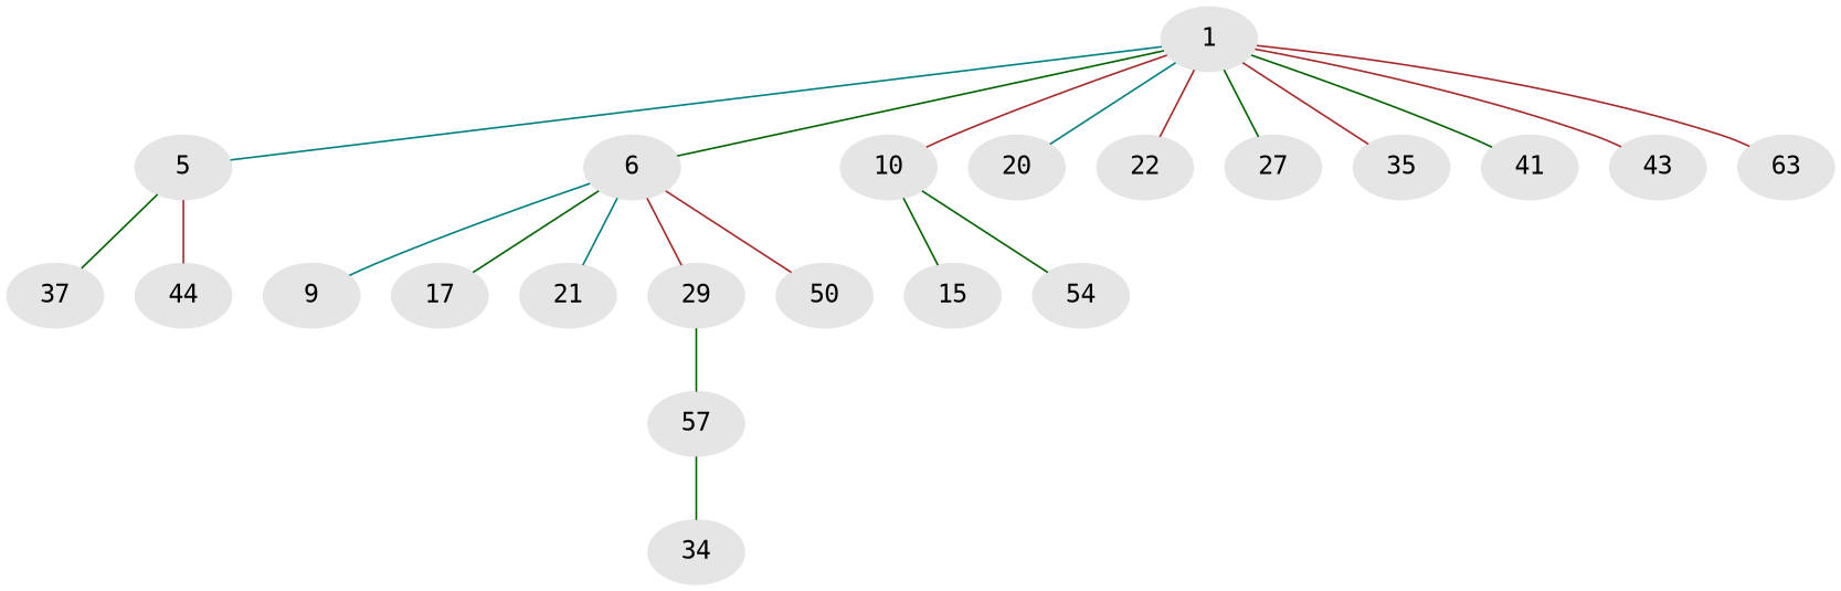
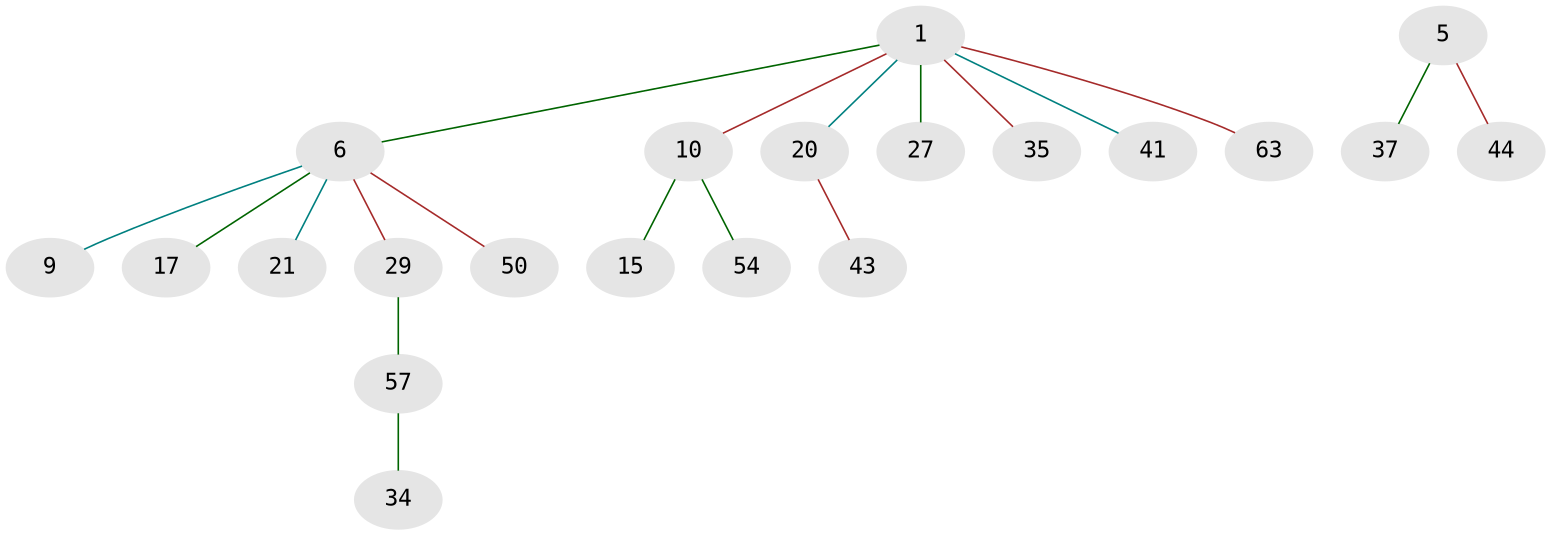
  graph {
    fontname="DejaVu Sans Mono"
    node [color=gray90 fontname="DejaVu Sans Mono" style=filled]
    edge [color=darkgreen fontname="DejaVu Sans Mono"]
    1 [super="+2+13+3"]
    5 [super="+71+14+8"]
    6 [super="+7+36+49+19"]
    10 [super="+11+72"]
    20
-   22
    27 [super="+67"]
    35 [super="+46+38"]
    41
    n10 [label=43]
    63
    37
    44
    9 [super="+58+32"]
    17
    21 [super="+60+47+30"]
    29 [super="+40+53"]
    50
    15
    54
    57
    34 [super="+65"]
-   1 -- 5 [color=teal]
    1 -- 6
    1 -- 10 [color=brown]
    1 -- 20 [color=teal]
-   1 -- 22 [color=brown]
    1 -- 27
    1 -- 35 [color=brown]
-   1 -- 41
-   1 -- n10 [color=brown]
+   1 -- 41 [color=teal]
+   20 -- n10 [color=brown]
    1 -- 63 [color=brown]
    5 -- 37
    5 -- 44 [color=brown]
    6 -- 9 [color=teal]
    6 -- 17
    6 -- 21 [color=teal]
    6 -- 29 [color=brown]
    6 -- 50 [color=brown]
    10 -- 15
    10 -- 54
    29 -- 57
    57 -- 34
  }
